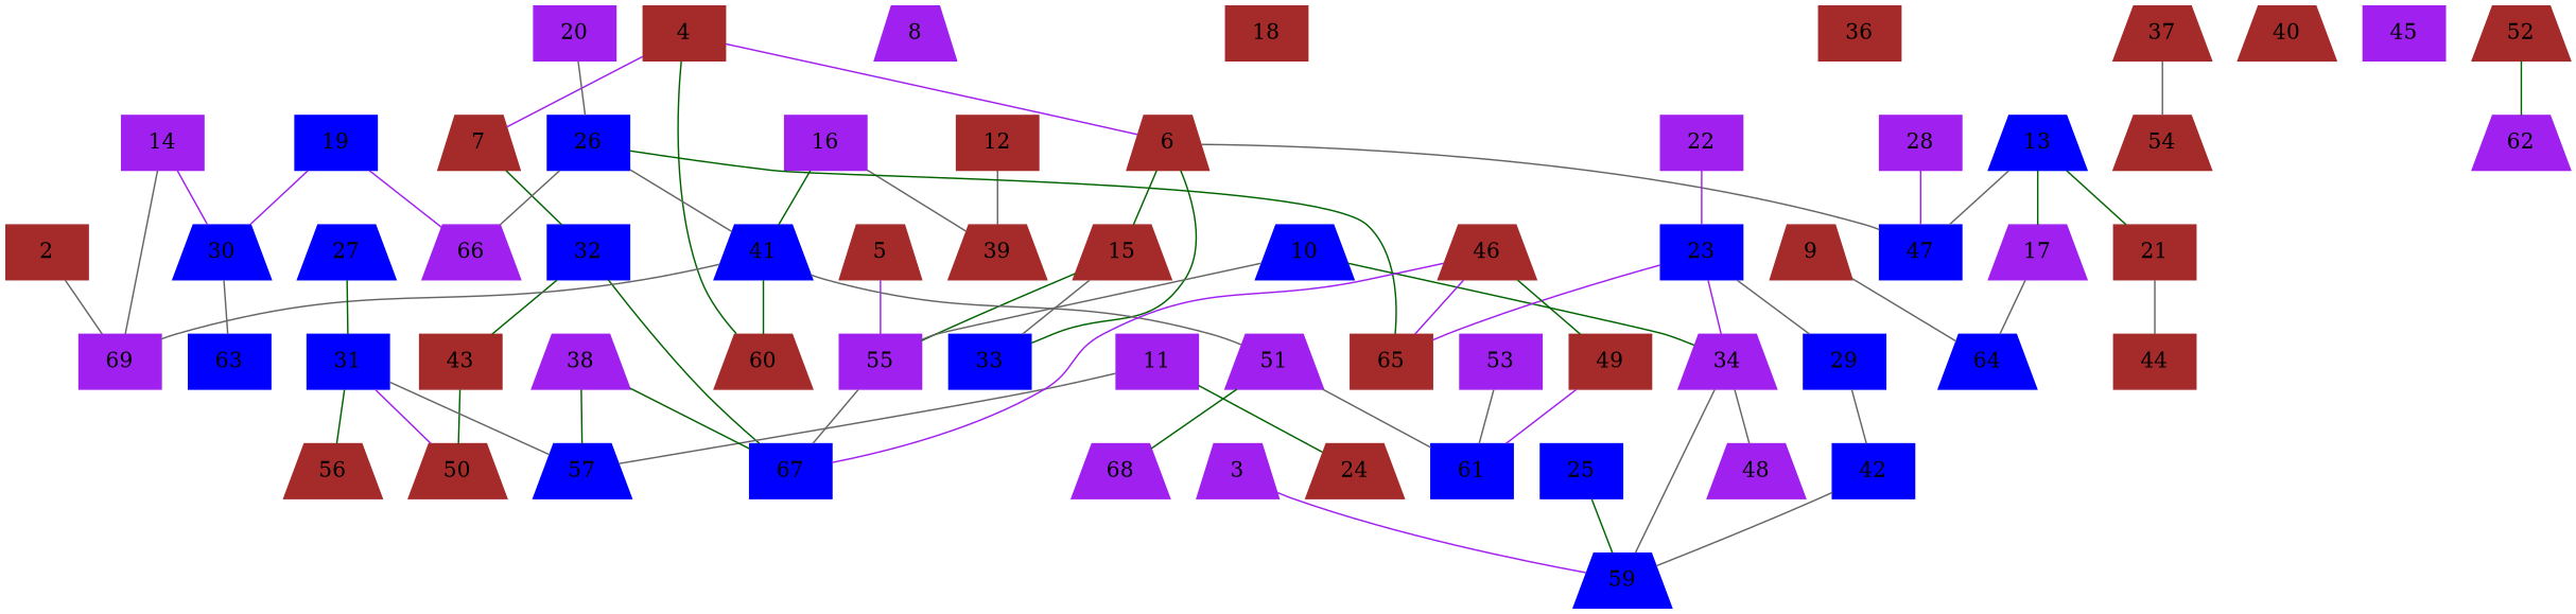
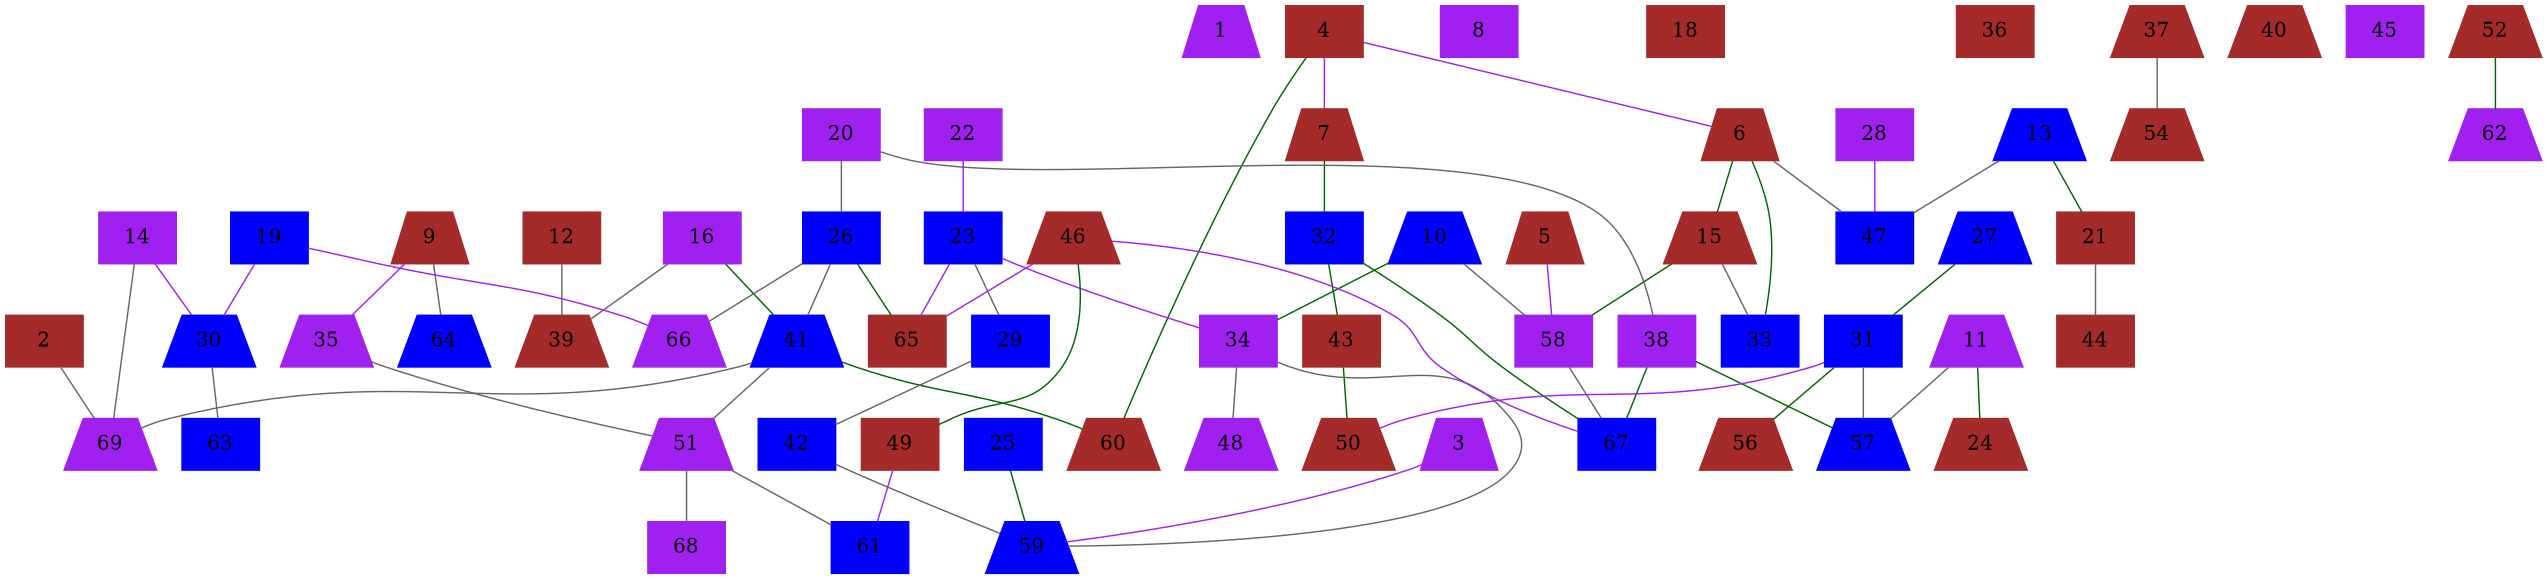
  graph {
    node [color=brown shape=trapezium style=filled]
    edge [color=gray40]
+   1 [color=purple]
    2 [shape=box]
-   69 [color=purple shape=box]
+   69 [color=purple]
    3 [color=purple]
    59 [color=blue]
    4 [shape=box]
    6
    7
    60
    15
    33 [color=blue shape=box]
    47 [color=blue shape=box]
    32 [color=blue shape=box]
-   55 [color=purple shape=box]
+   55 [color=purple shape=box label=58]
    5
    67 [color=blue shape=box]
    43 [shape=box]
-   8 [color=purple]
+   8 [color=purple shape=box]
+   35 [color=purple]
    9
    64 [color=blue]
    51 [color=purple]
    10 [color=blue]
-   34 [color=purple]
+   34 [color=purple shape=box]
    48 [color=purple]
-   11 [color=purple shape=box]
+   11 [color=purple]
    24
    57 [color=blue]
    12 [shape=box]
    39
    13 [color=blue]
-   17 [color=purple]
    21 [shape=box]
    44 [shape=box]
    14 [color=purple shape=box]
    30 [color=blue]
    63 [color=blue shape=box]
    16 [color=purple shape=box]
    41 [color=blue]
    18 [shape=box]
    19 [color=blue shape=box]
    66 [color=purple]
    20 [color=purple shape=box]
    26 [color=blue shape=box]
-   38 [color=purple]
+   38 [color=purple shape=box]
    65 [shape=box]
    22 [color=purple shape=box]
    23 [color=blue shape=box]
    29 [color=blue shape=box]
    42 [color=blue shape=box]
    25 [color=blue shape=box]
    27 [color=blue]
    31 [color=blue shape=box]
    50
    56
    28 [color=purple shape=box]
    61 [color=blue shape=box]
-   68 [color=purple]
+   68 [color=purple shape=box]
    36 [shape=box]
    37
    54
    40
    45 [color=purple shape=box]
    46
    49 [shape=box]
    62 [color=purple]
    52
-   53 [color=purple shape=box]
    2 -- 69
    3 -- 59 [color=purple]
    4 -- 6 [color=purple]
    4 -- 7 [color=purple]
    4 -- 60 [color=darkgreen]
    6 -- 15 [color=darkgreen]
    6 -- 33 [color=darkgreen]
    6 -- 47
    7 -- 32 [color=darkgreen]
    15 -- 33
    15 -- 55 [color=darkgreen]
    32 -- 67 [color=darkgreen]
    32 -- 43 [color=darkgreen]
    55 -- 67
    5 -- 55 [color=purple]
    43 -- 50 [color=darkgreen]
+   35 -- 51
+   9 -- 35 [color=purple]
    9 -- 64
    51 -- 61
-   51 -- 68 [color=darkgreen]
+   51 -- 68
    10 -- 55
    10 -- 34 [color=darkgreen]
    34 -- 59
    34 -- 48
    11 -- 24 [color=darkgreen]
    11 -- 57
    12 -- 39
    13 -- 47
-   13 -- 17 [color=darkgreen]
    13 -- 21 [color=darkgreen]
-   17 -- 64
    21 -- 44
    14 -- 69
    14 -- 30 [color=purple]
    30 -- 63
    16 -- 39
    16 -- 41 [color=darkgreen]
    41 -- 69
    41 -- 60 [color=darkgreen]
    41 -- 51
    19 -- 30 [color=purple]
    19 -- 66 [color=purple]
    20 -- 26
+   20 -- 38
    26 -- 41
    26 -- 66
    26 -- 65 [color=darkgreen]
    38 -- 67 [color=darkgreen]
    38 -- 57 [color=darkgreen]
    22 -- 23 [color=purple]
    23 -- 34 [color=purple]
    23 -- 65 [color=purple]
    23 -- 29
    29 -- 42
    42 -- 59
    25 -- 59 [color=darkgreen]
    27 -- 31 [color=darkgreen]
    31 -- 57
    31 -- 50 [color=purple]
    31 -- 56 [color=darkgreen]
    28 -- 47 [color=purple]
    37 -- 54
    46 -- 67 [color=purple]
    46 -- 65 [color=purple]
    46 -- 49 [color=darkgreen]
    49 -- 61 [color=purple]
    52 -- 62 [color=darkgreen]
-   53 -- 61
  }
